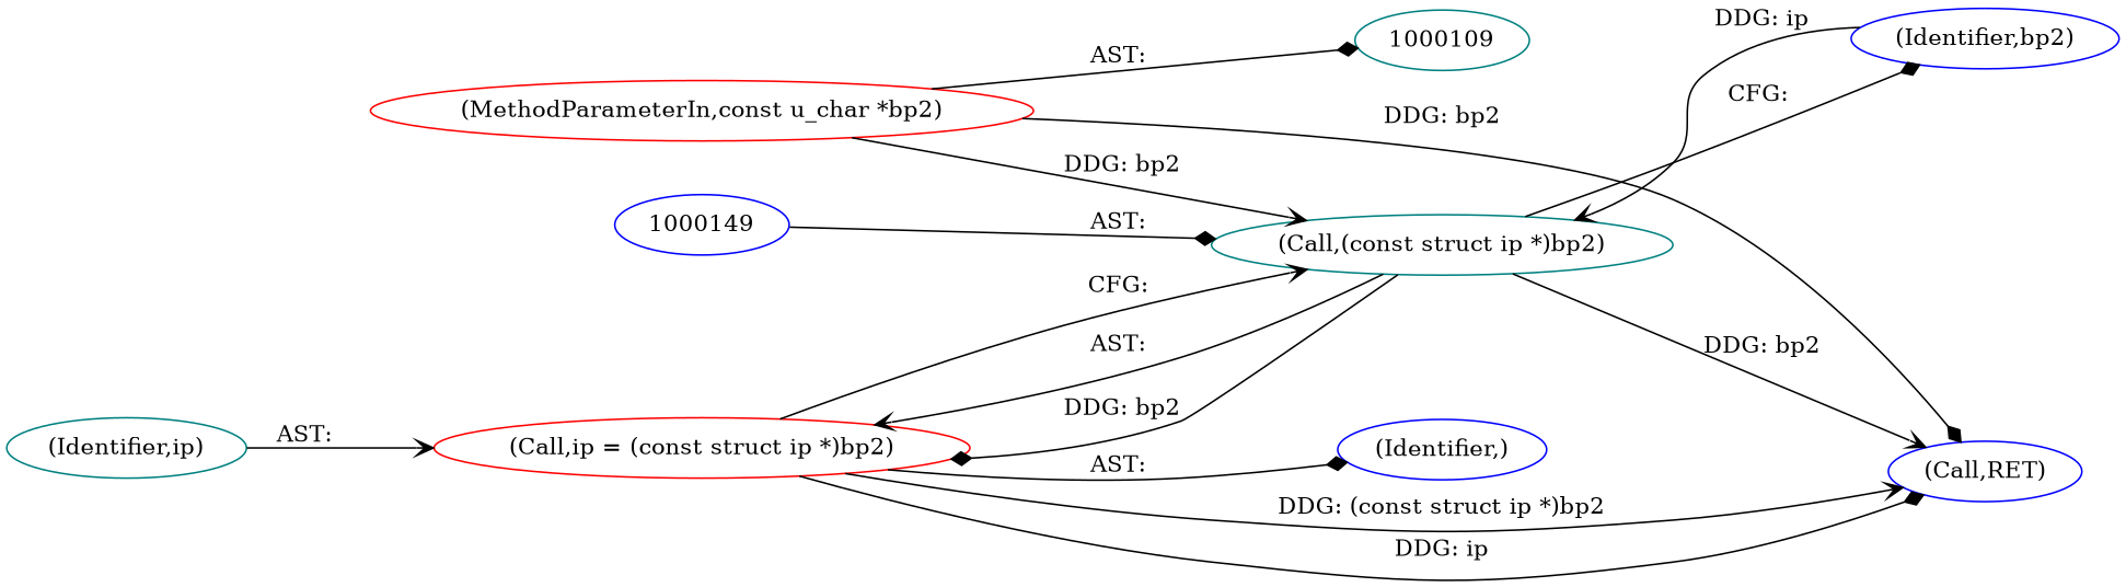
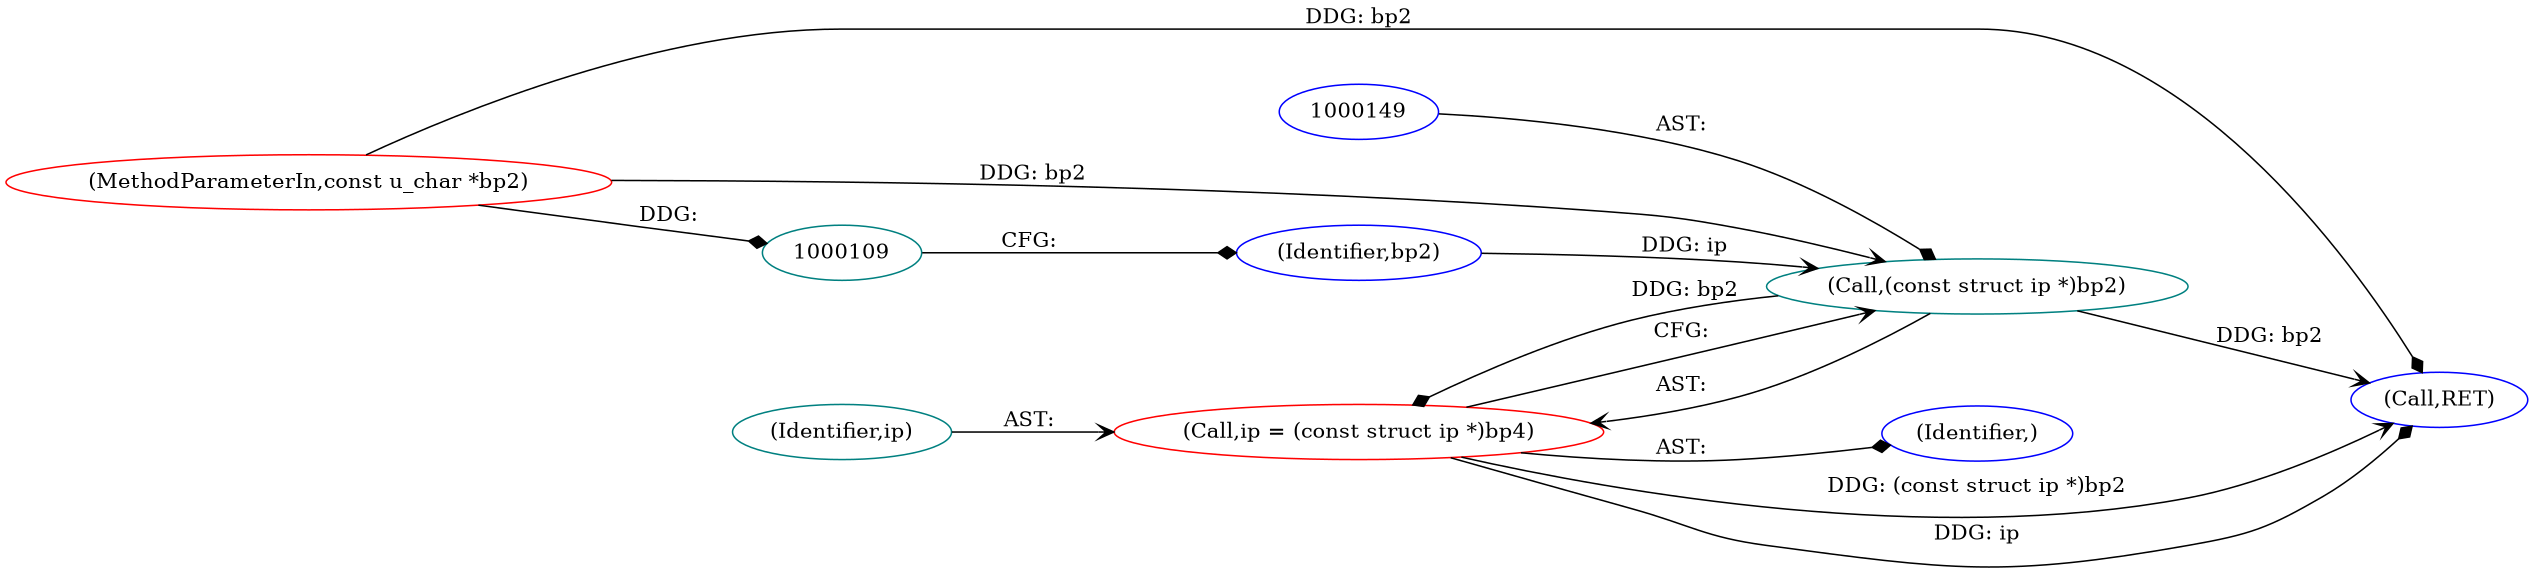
  digraph {
    rankdir=LR
    node [color=blue]
    edge [arrowhead=vee]
-   n1 [color=red label="(Call,ip = (const struct ip *)bp2)"]
+   n1 [color=red label="(Call,ip = (const struct ip *)bp4)"]
    n2 [color=teal label="(Call,(const struct ip *)bp2)"]
    n3 [label="(Identifier,)"]
    n4 [label="(Call,RET)"]
    n5 [label="(Identifier,bp2)"]
    n6 [color=red label="(MethodParameterIn,const u_char *bp2)"]
    1000109 [color=teal]
    n8 [color=teal label="(Identifier,ip)"]
    1000149
    n1 -> n2 [label="CFG: "]
    n1 -> n3 [arrowhead=diamond label="AST: "]
    n1 -> n4 [label="DDG: (const struct ip *)bp2"]
    n1 -> n4 [arrowhead=diamond label="DDG: ip"]
    n2 -> n1 [label="AST: "]
    n2 -> n1 [arrowhead=diamond label="DDG: bp2"]
    n2 -> n4 [label="DDG: bp2"]
-   n2 -> n5 [arrowhead=diamond label="CFG: "]
+   1000109 -> n5 [arrowhead=diamond label="CFG: "]
    n5 -> n2 [label="DDG: ip"]
    n6 -> n2 [label="DDG: bp2"]
    n6 -> n4 [arrowhead=diamond label="DDG: bp2"]
-   n6 -> 1000109 [arrowhead=diamond label="AST: "]
+   n6 -> 1000109 [arrowhead=diamond label="DDG: "]
    n8 -> n1 [label="AST: "]
    1000149 -> n2 [arrowhead=diamond label="AST: "]
  }
